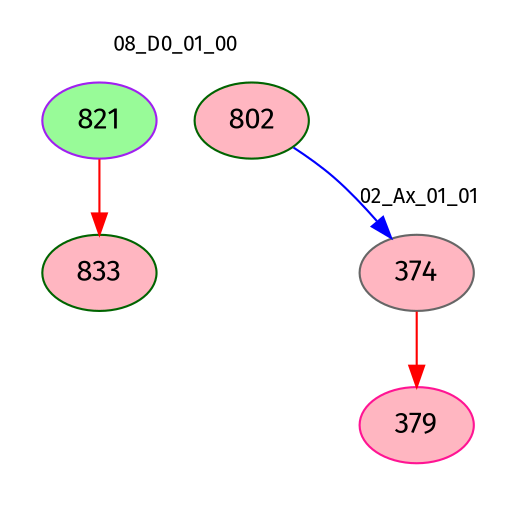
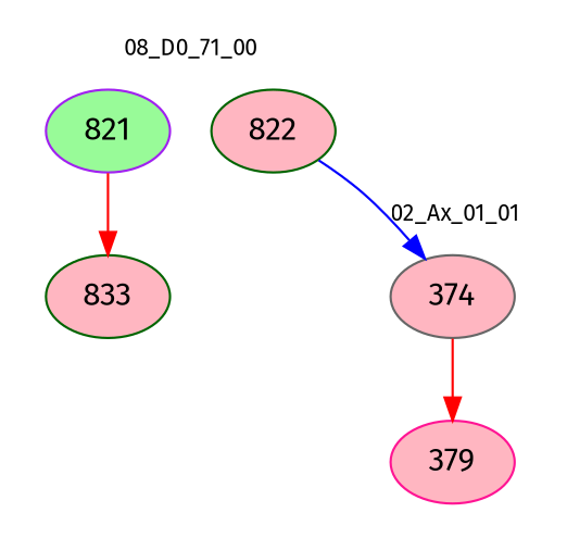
  digraph {
    fontname="Fira Sans"
    node [color=darkgreen fillcolor=lightpink fontname="Fira Sans" style=filled]
    edge [color=red fontname="Fira Sans"]
    n1 [color=gray40 label=374]
    n2 [color=deeppink label=379]
-   n3 [label=802]
+   n3 [label=822]
    n4 [color=purple fillcolor=palegreen label=821]
    n5 [label=833]
    subgraph cluster_1 {
      color=white
      fontsize=10
      label="02_Ax_01_01"
      n1
      n2
    }
    subgraph cluster_2 {
      color=white
      fontsize=10
-     label="08_D0_01_00"
+     label="08_D0_71_00"
      n3
      n4
      n5
    }
    n1 -> n2
    n3 -> n1 [color=blue]
    n4 -> n5
  }
